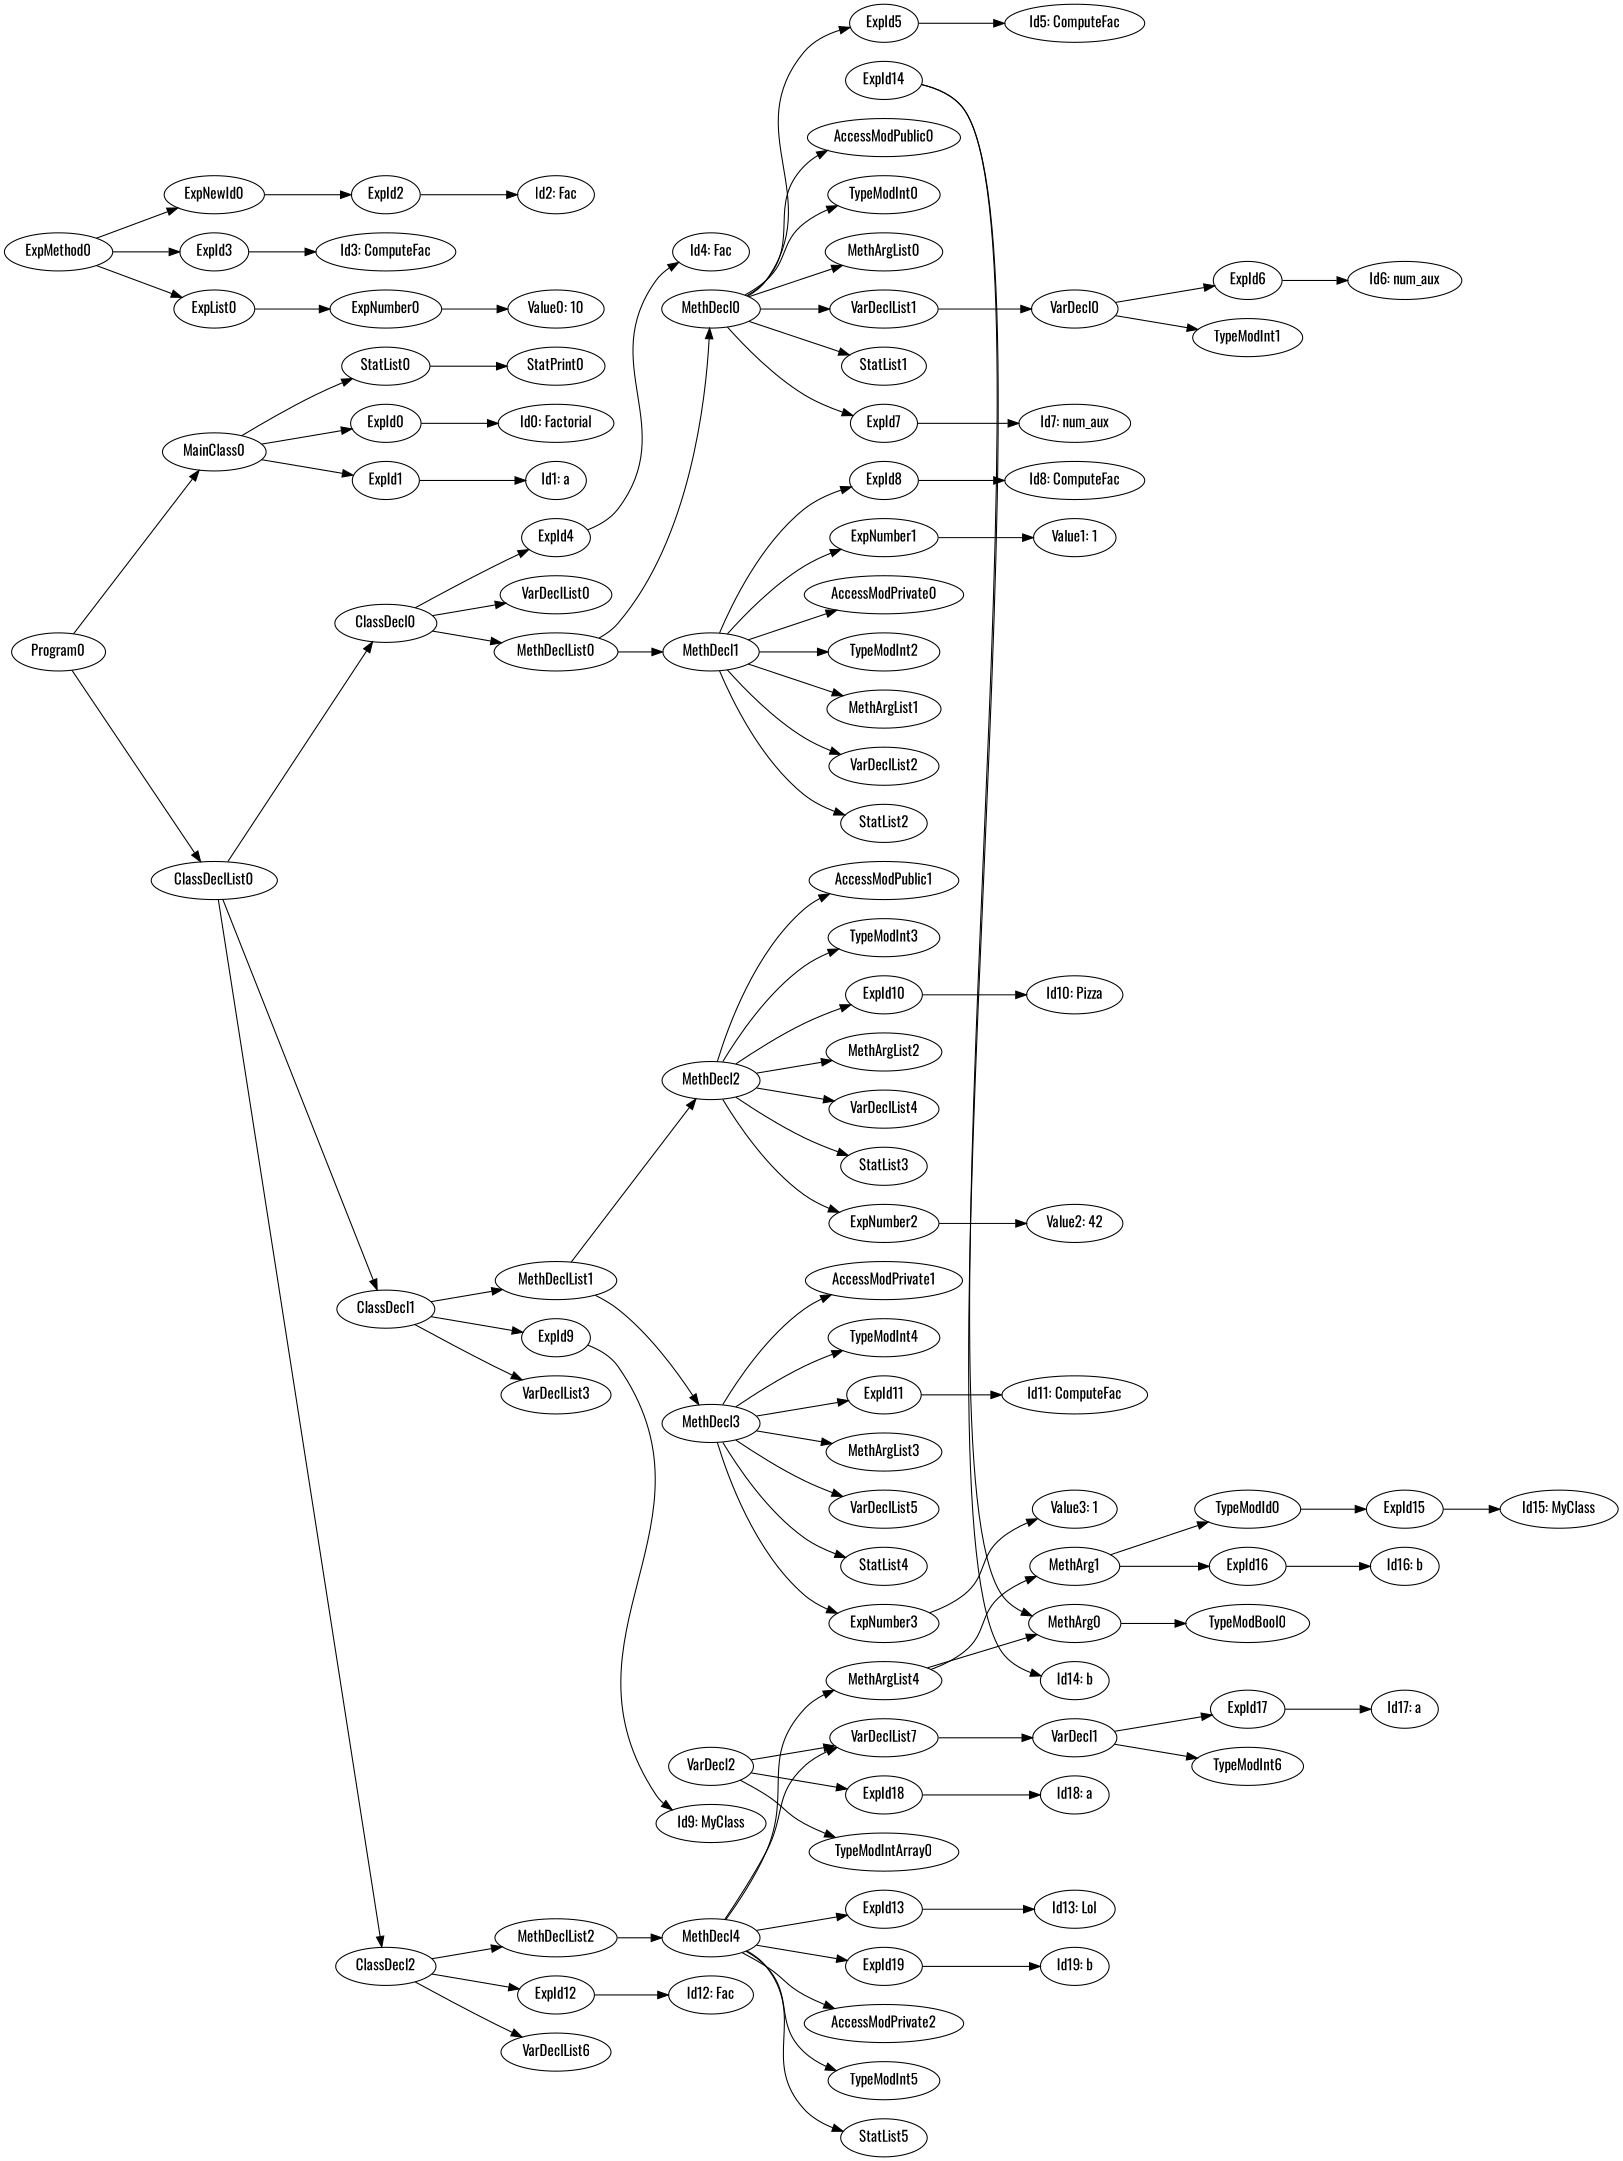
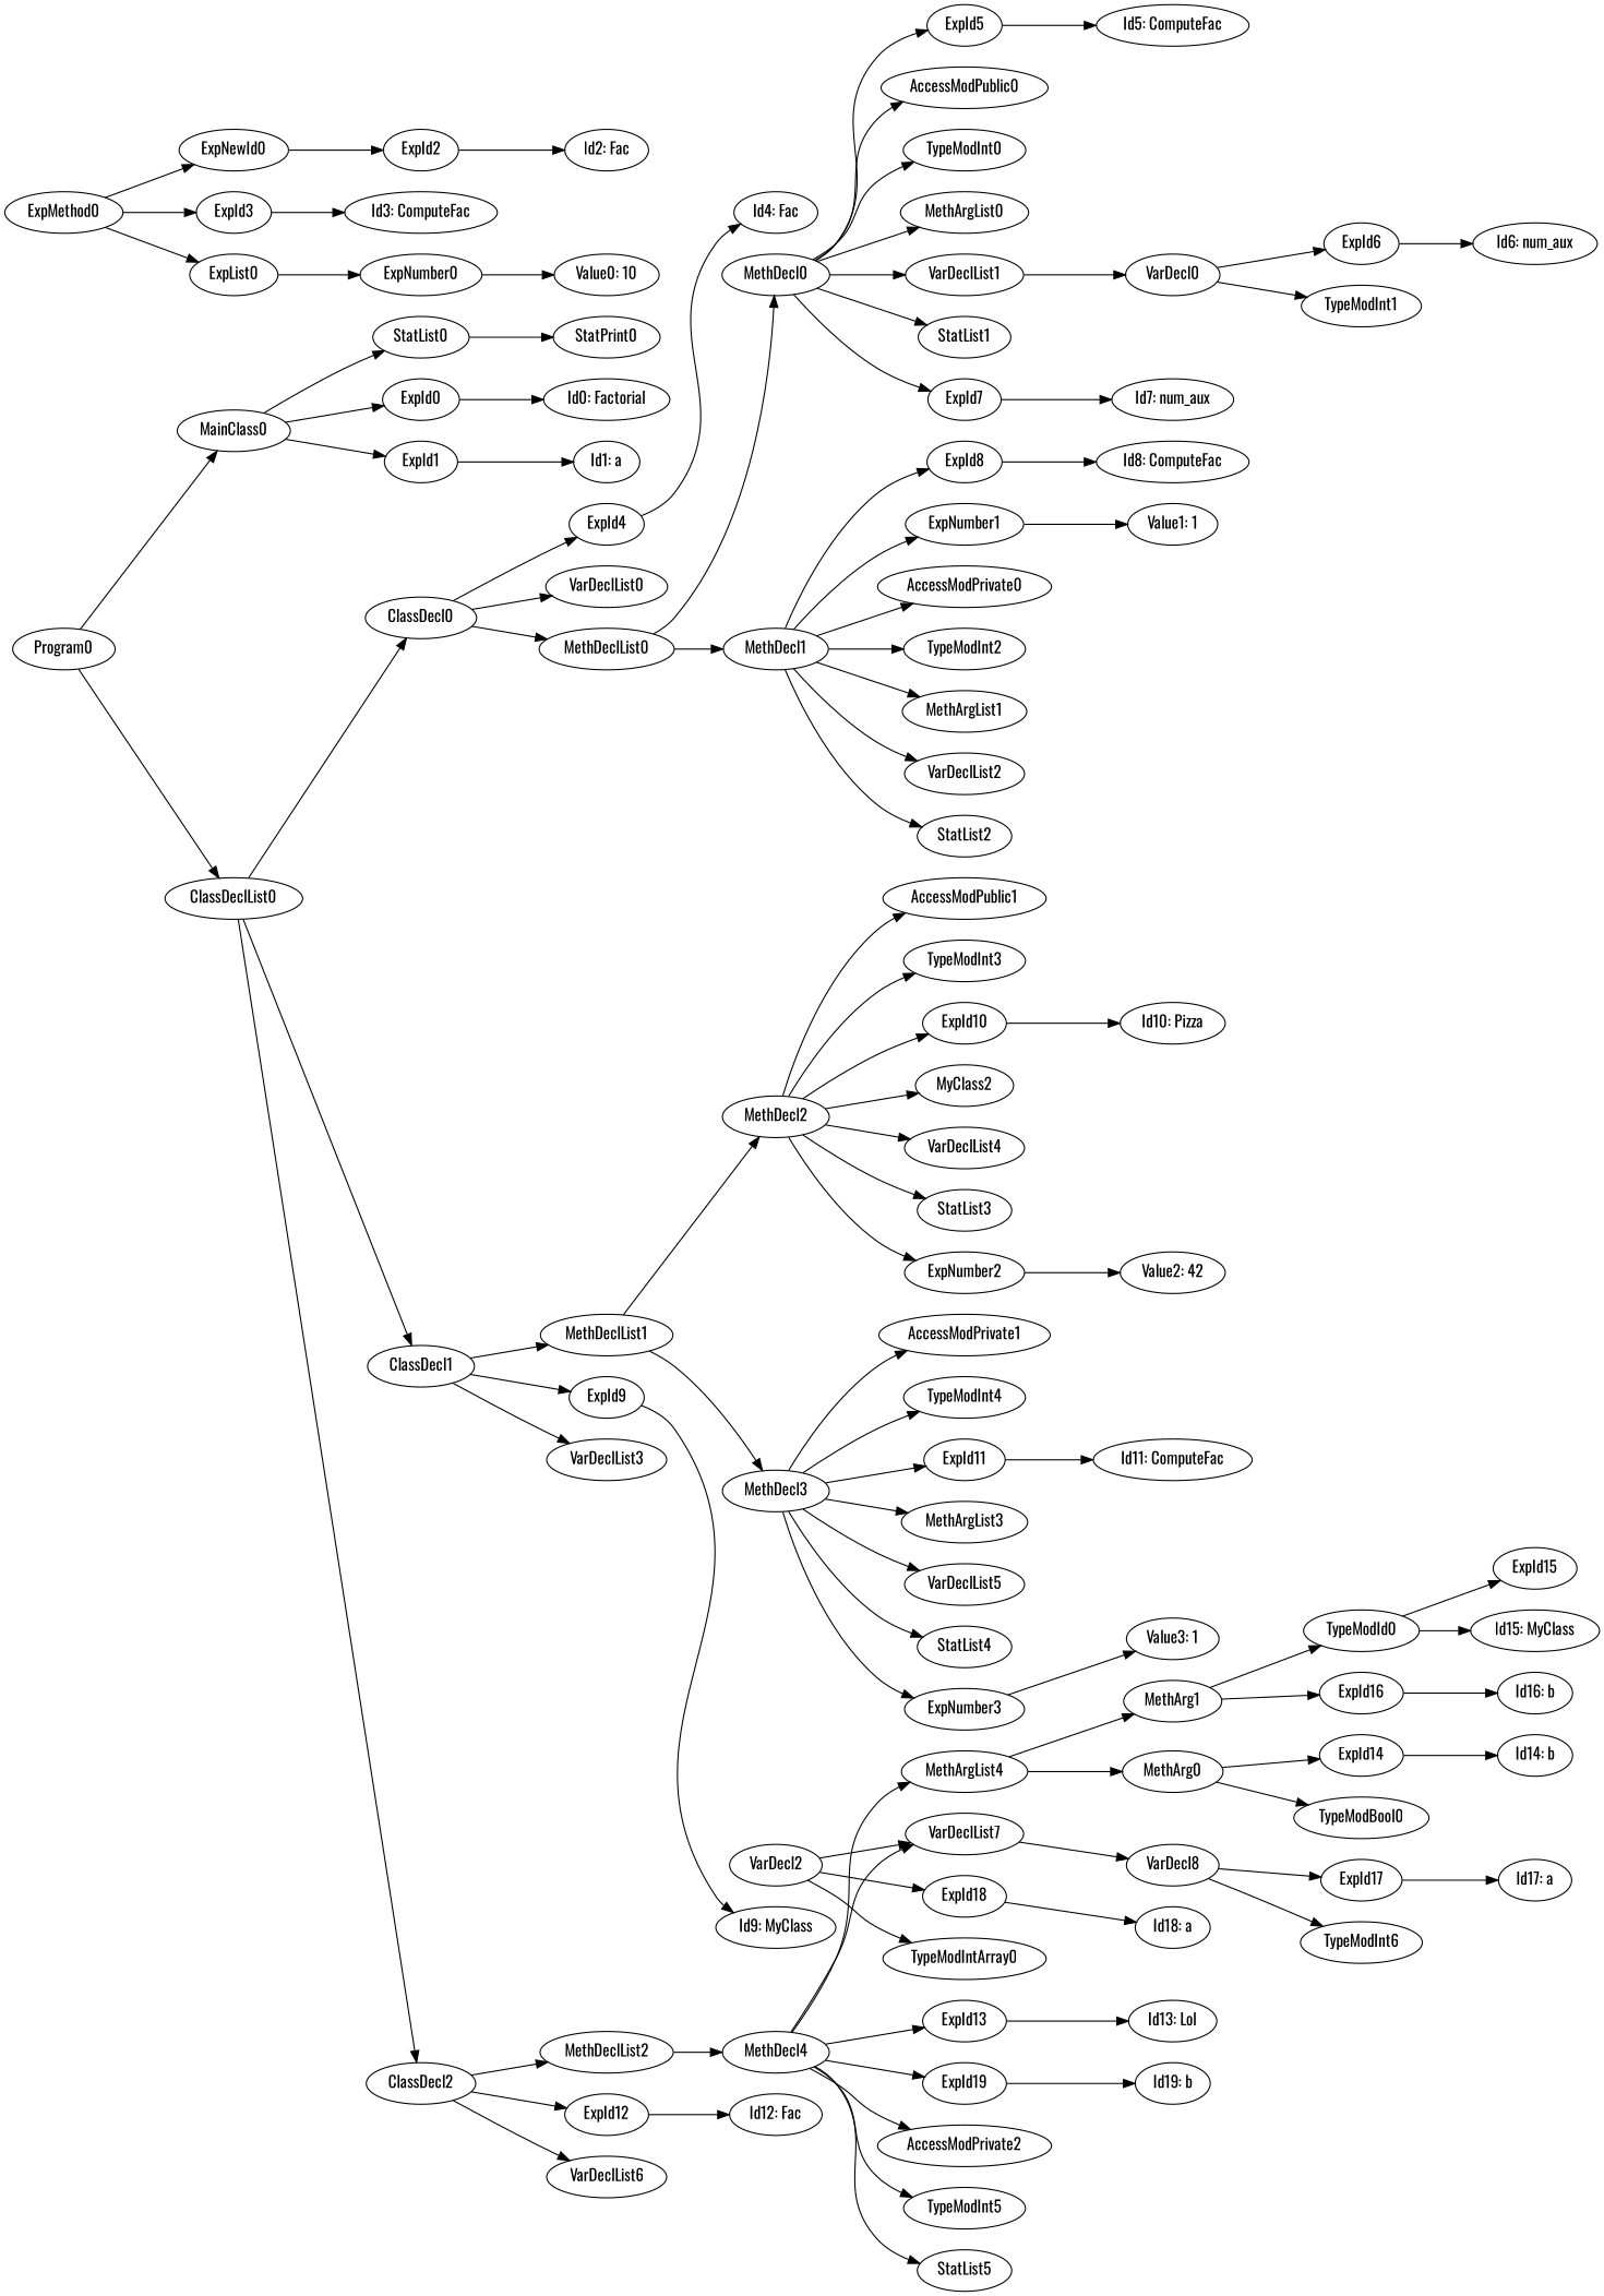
  digraph {
    fontname=Oswald
    ordering=out
    rankdir=LR
    node [fontname=Oswald]
    edge [fontname=Oswald]
    MethDeclList2
    MethDecl4
    MethArgList4
    VarDeclList7
    ExpId13
    ExpId19
    AccessModPrivate2
    TypeModInt5
    StatList5
    MethArg1
    MethArg0
-   VarDecl1
+   VarDecl1 [label=VarDecl8]
    "Id13: Lol"
    "Id19: b"
    ExpId18
    "Id18: a"
    VarDecl2
    TypeModIntArray0
    ExpId17
    "Id17: a"
    MethDecl2
    AccessModPublic1
    TypeModInt3
    ExpId10
-   MethArgList2
+   MethArgList2 [label=MyClass2]
    VarDeclList4
    StatList3
    ExpNumber2
    "Id10: Pizza"
    "Value2: 42"
    ExpId6
    "Id6: num_aux"
    ExpId5
    "Id5: ComputeFac"
    ExpId14
    "Id14: b"
    MethDeclList1
    MethDecl3
    AccessModPrivate1
    TypeModInt4
    ExpId11
    MethArgList3
    VarDeclList5
    StatList4
    ExpNumber3
    "Id11: ComputeFac"
    "Value3: 1"
    MethDecl0
    AccessModPublic0
    TypeModInt0
    MethArgList0
    VarDeclList1
    StatList1
    ExpId7
    VarDecl0
    "Id7: num_aux"
    TypeModInt1
    ClassDecl0
    ExpId4
    VarDeclList0
    MethDeclList0
    "Id4: Fac"
    MethDecl1
    ExpId8
    ExpNumber1
    AccessModPrivate0
    TypeModInt2
    MethArgList1
    VarDeclList2
    StatList2
    ExpMethod0
    ExpNewId0
    ExpId3
    ExpList0
    ExpId2
    "Id3: ComputeFac"
    ExpNumber0
    "Id2: Fac"
    "Value0: 10"
    TypeModId0
    ExpId16
    ExpId15
    "Id16: b"
    "Id15: MyClass"
    Program0
    MainClass0
    ClassDeclList0
    StatList0
    ExpId0
    ExpId1
    ClassDecl1
    ClassDecl2
    StatPrint0
    "Id0: Factorial"
    "Id1: a"
    ExpId9
    VarDeclList3
    ExpId12
    VarDeclList6
    TypeModBool0
    "Id8: ComputeFac"
    TypeModInt6
    "Id9: MyClass"
    "Value1: 1"
    "Id12: Fac"
    MethDeclList2 -> MethDecl4
    MethDecl4 -> MethArgList4
    MethDecl4 -> VarDeclList7
    MethDecl4 -> ExpId13
    MethDecl4 -> ExpId19
    MethDecl4 -> AccessModPrivate2
    MethDecl4 -> TypeModInt5
    MethDecl4 -> StatList5
    MethArgList4 -> MethArg1
    MethArgList4 -> MethArg0
    VarDeclList7 -> VarDecl1
    ExpId13 -> "Id13: Lol"
    ExpId19 -> "Id19: b"
    MethArg1 -> TypeModId0
    MethArg1 -> ExpId16
-   ExpId14 -> MethArg0
+   MethArg0 -> ExpId14
    MethArg0 -> TypeModBool0
    VarDecl1 -> ExpId17
    VarDecl1 -> TypeModInt6
    ExpId18 -> "Id18: a"
    VarDecl2 -> VarDeclList7
    VarDecl2 -> ExpId18
    VarDecl2 -> TypeModIntArray0
    ExpId17 -> "Id17: a"
    MethDecl2 -> AccessModPublic1
    MethDecl2 -> TypeModInt3
    MethDecl2 -> ExpId10
    MethDecl2 -> MethArgList2
    MethDecl2 -> VarDeclList4
    MethDecl2 -> StatList3
    MethDecl2 -> ExpNumber2
    ExpId10 -> "Id10: Pizza"
    ExpNumber2 -> "Value2: 42"
    ExpId6 -> "Id6: num_aux"
    ExpId5 -> "Id5: ComputeFac"
    ExpId14 -> "Id14: b"
    MethDeclList1 -> MethDecl2
    MethDeclList1 -> MethDecl3
    MethDecl3 -> AccessModPrivate1
    MethDecl3 -> TypeModInt4
    MethDecl3 -> ExpId11
    MethDecl3 -> MethArgList3
    MethDecl3 -> VarDeclList5
    MethDecl3 -> StatList4
    MethDecl3 -> ExpNumber3
    ExpId11 -> "Id11: ComputeFac"
    ExpNumber3 -> "Value3: 1"
    MethDecl0 -> ExpId5
    MethDecl0 -> AccessModPublic0
    MethDecl0 -> TypeModInt0
    MethDecl0 -> MethArgList0
    MethDecl0 -> VarDeclList1
    MethDecl0 -> StatList1
    MethDecl0 -> ExpId7
    VarDeclList1 -> VarDecl0
    ExpId7 -> "Id7: num_aux"
    VarDecl0 -> ExpId6
    VarDecl0 -> TypeModInt1
    ClassDecl0 -> ExpId4
    ClassDecl0 -> VarDeclList0
    ClassDecl0 -> MethDeclList0
    ExpId4 -> "Id4: Fac"
    MethDeclList0 -> MethDecl0
    MethDeclList0 -> MethDecl1
    MethDecl1 -> ExpId8
    MethDecl1 -> ExpNumber1
    MethDecl1 -> AccessModPrivate0
    MethDecl1 -> TypeModInt2
    MethDecl1 -> MethArgList1
    MethDecl1 -> VarDeclList2
    MethDecl1 -> StatList2
    ExpId8 -> "Id8: ComputeFac"
    ExpNumber1 -> "Value1: 1"
    ExpMethod0 -> ExpNewId0
    ExpMethod0 -> ExpId3
    ExpMethod0 -> ExpList0
    ExpNewId0 -> ExpId2
    ExpId3 -> "Id3: ComputeFac"
    ExpList0 -> ExpNumber0
    ExpId2 -> "Id2: Fac"
    ExpNumber0 -> "Value0: 10"
    TypeModId0 -> ExpId15
    ExpId16 -> "Id16: b"
-   ExpId15 -> "Id15: MyClass"
+   TypeModId0 -> "Id15: MyClass"
    Program0 -> MainClass0
    Program0 -> ClassDeclList0
    MainClass0 -> StatList0
    MainClass0 -> ExpId0
    MainClass0 -> ExpId1
    ClassDeclList0 -> ClassDecl0
    ClassDeclList0 -> ClassDecl1
    ClassDeclList0 -> ClassDecl2
    StatList0 -> StatPrint0
    ExpId0 -> "Id0: Factorial"
    ExpId1 -> "Id1: a"
    ClassDecl1 -> MethDeclList1
    ClassDecl1 -> ExpId9
    ClassDecl1 -> VarDeclList3
    ClassDecl2 -> MethDeclList2
    ClassDecl2 -> ExpId12
    ClassDecl2 -> VarDeclList6
    ExpId9 -> "Id9: MyClass"
    ExpId12 -> "Id12: Fac"
  }
